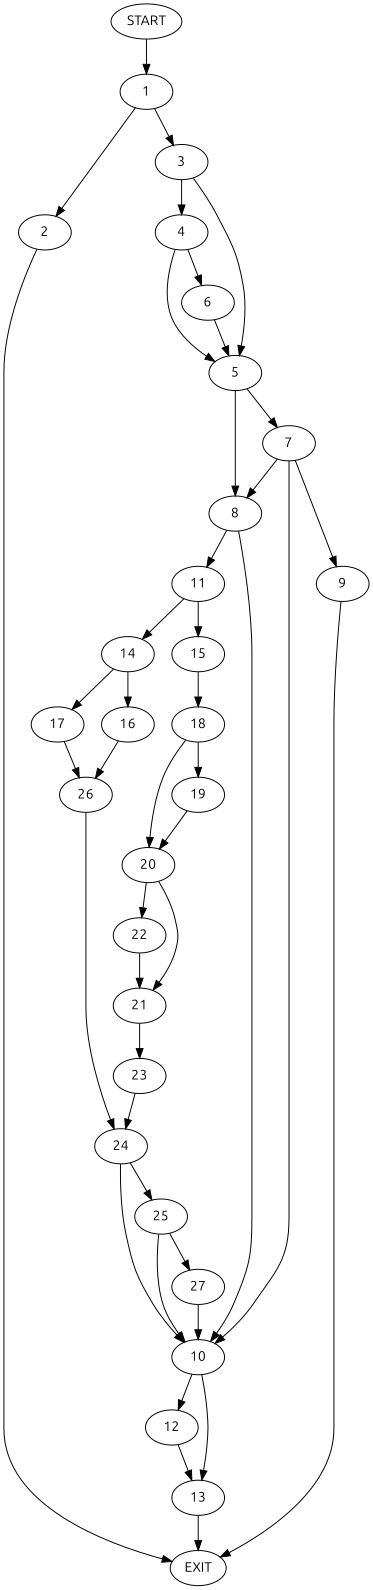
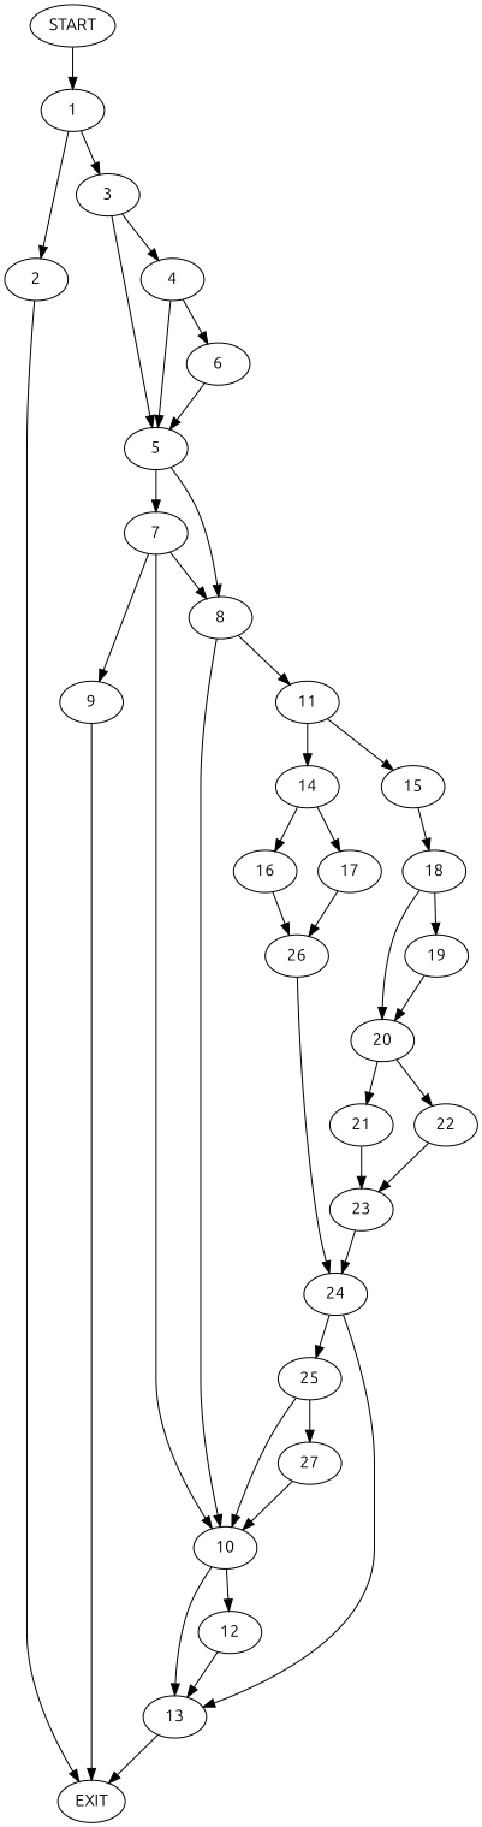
  digraph {
    fontname=Ubuntu
    node [fontname=Ubuntu]
    edge [fontname=Ubuntu]
    n1 [label=START]
    1
    2
    3
    n5 [label=EXIT]
    4
    5
    6
    7
    8
    9
    10
    11
    12
    13
    14
    15
    16
    17
    18
    26
    19
    20
    24
    21
    22
    23
    25
    27
    n1 -> 1
    1 -> 2
    1 -> 3
    2 -> n5
    3 -> 4
    3 -> 5
    4 -> 5
    4 -> 6
    5 -> 7
    5 -> 8
    6 -> 5
    7 -> 8
    7 -> 9
    7 -> 10
    8 -> 10
    8 -> 11
    9 -> n5
    10 -> 12
    10 -> 13
    11 -> 14
    11 -> 15
    12 -> 13
    13 -> n5
    14 -> 16
    14 -> 17
    15 -> 18
    16 -> 26
    17 -> 26
    18 -> 19
    18 -> 20
    26 -> 24
    19 -> 20
    20 -> 21
    20 -> 22
-   24 -> 10
+   24 -> 13
    24 -> 25
    21 -> 23
-   22 -> 21
+   22 -> 23
    23 -> 24
    25 -> 10
    25 -> 27
    27 -> 10
  }
